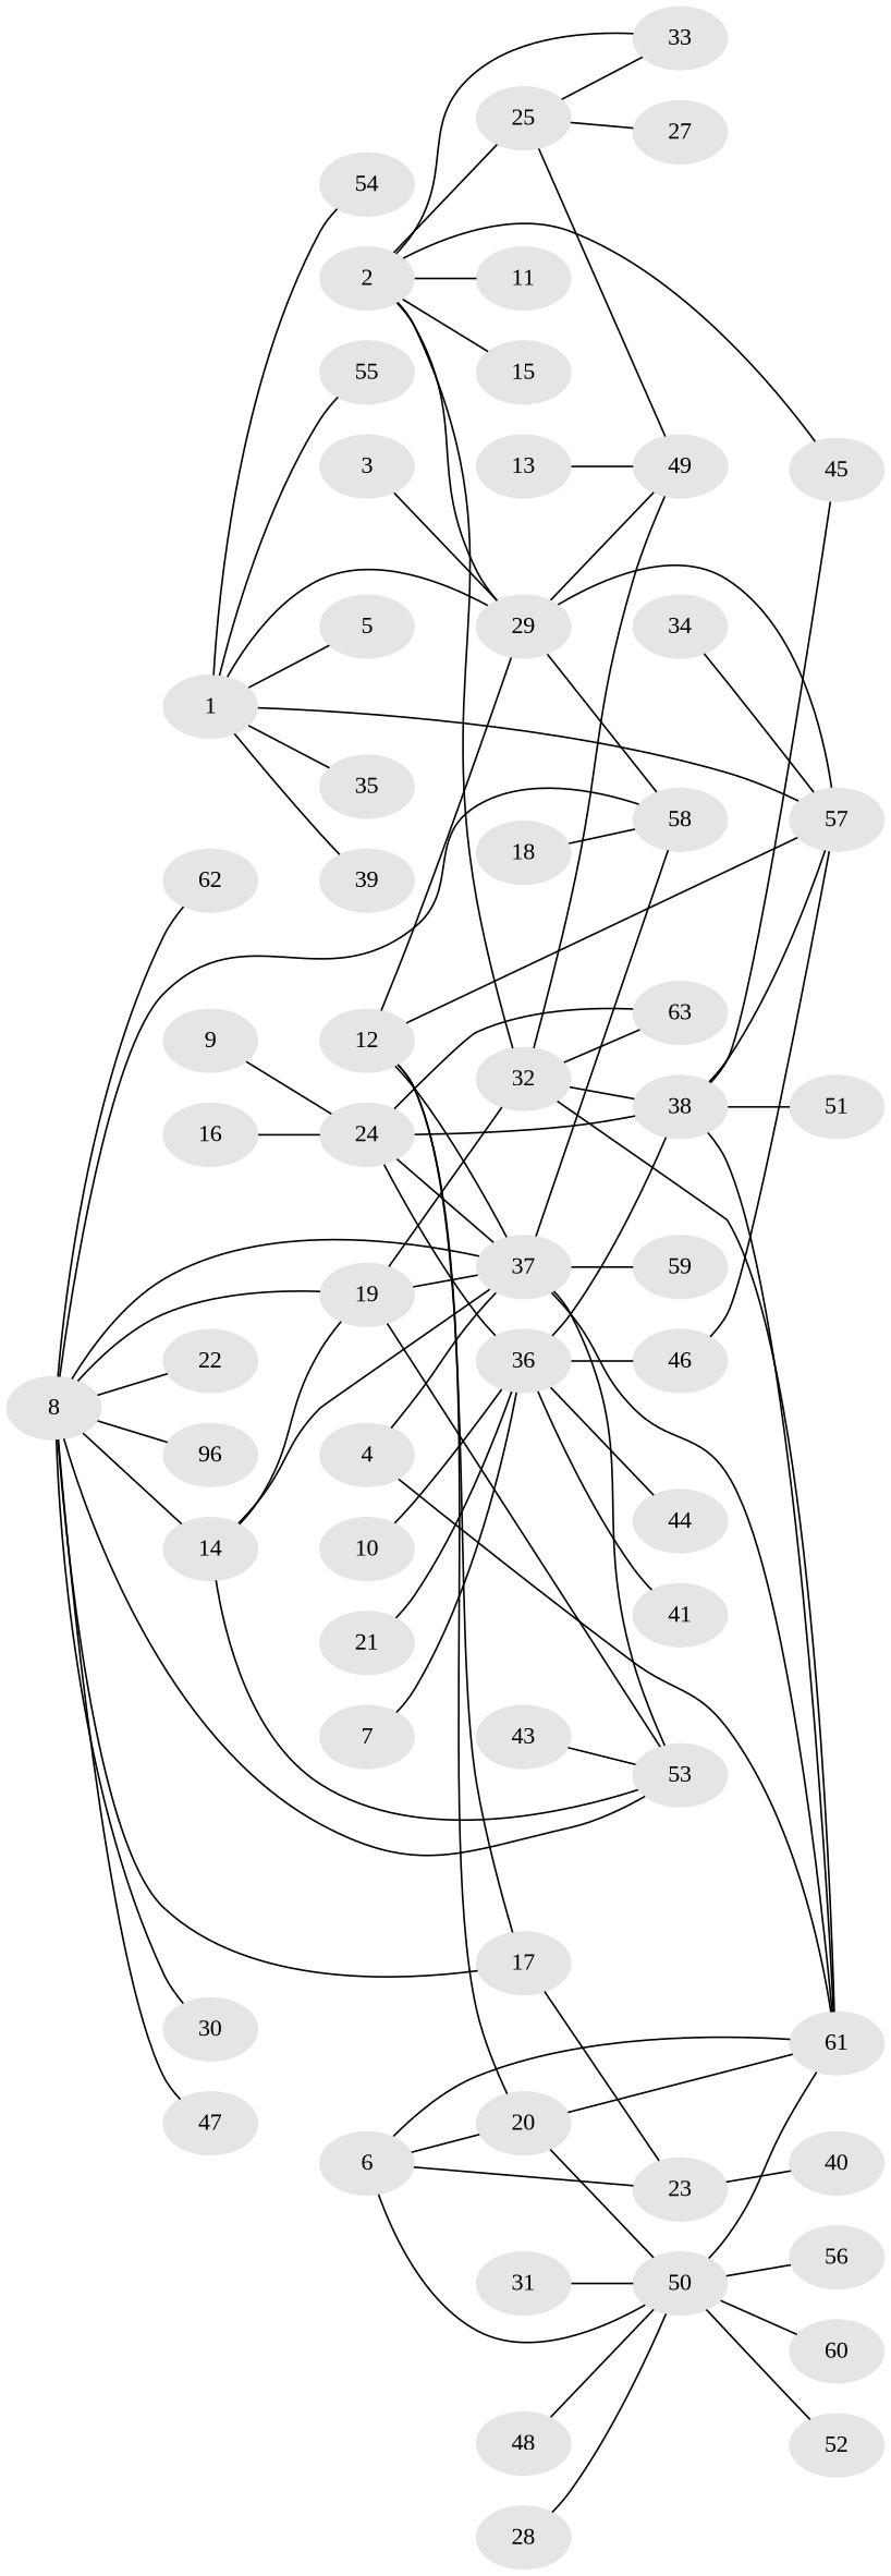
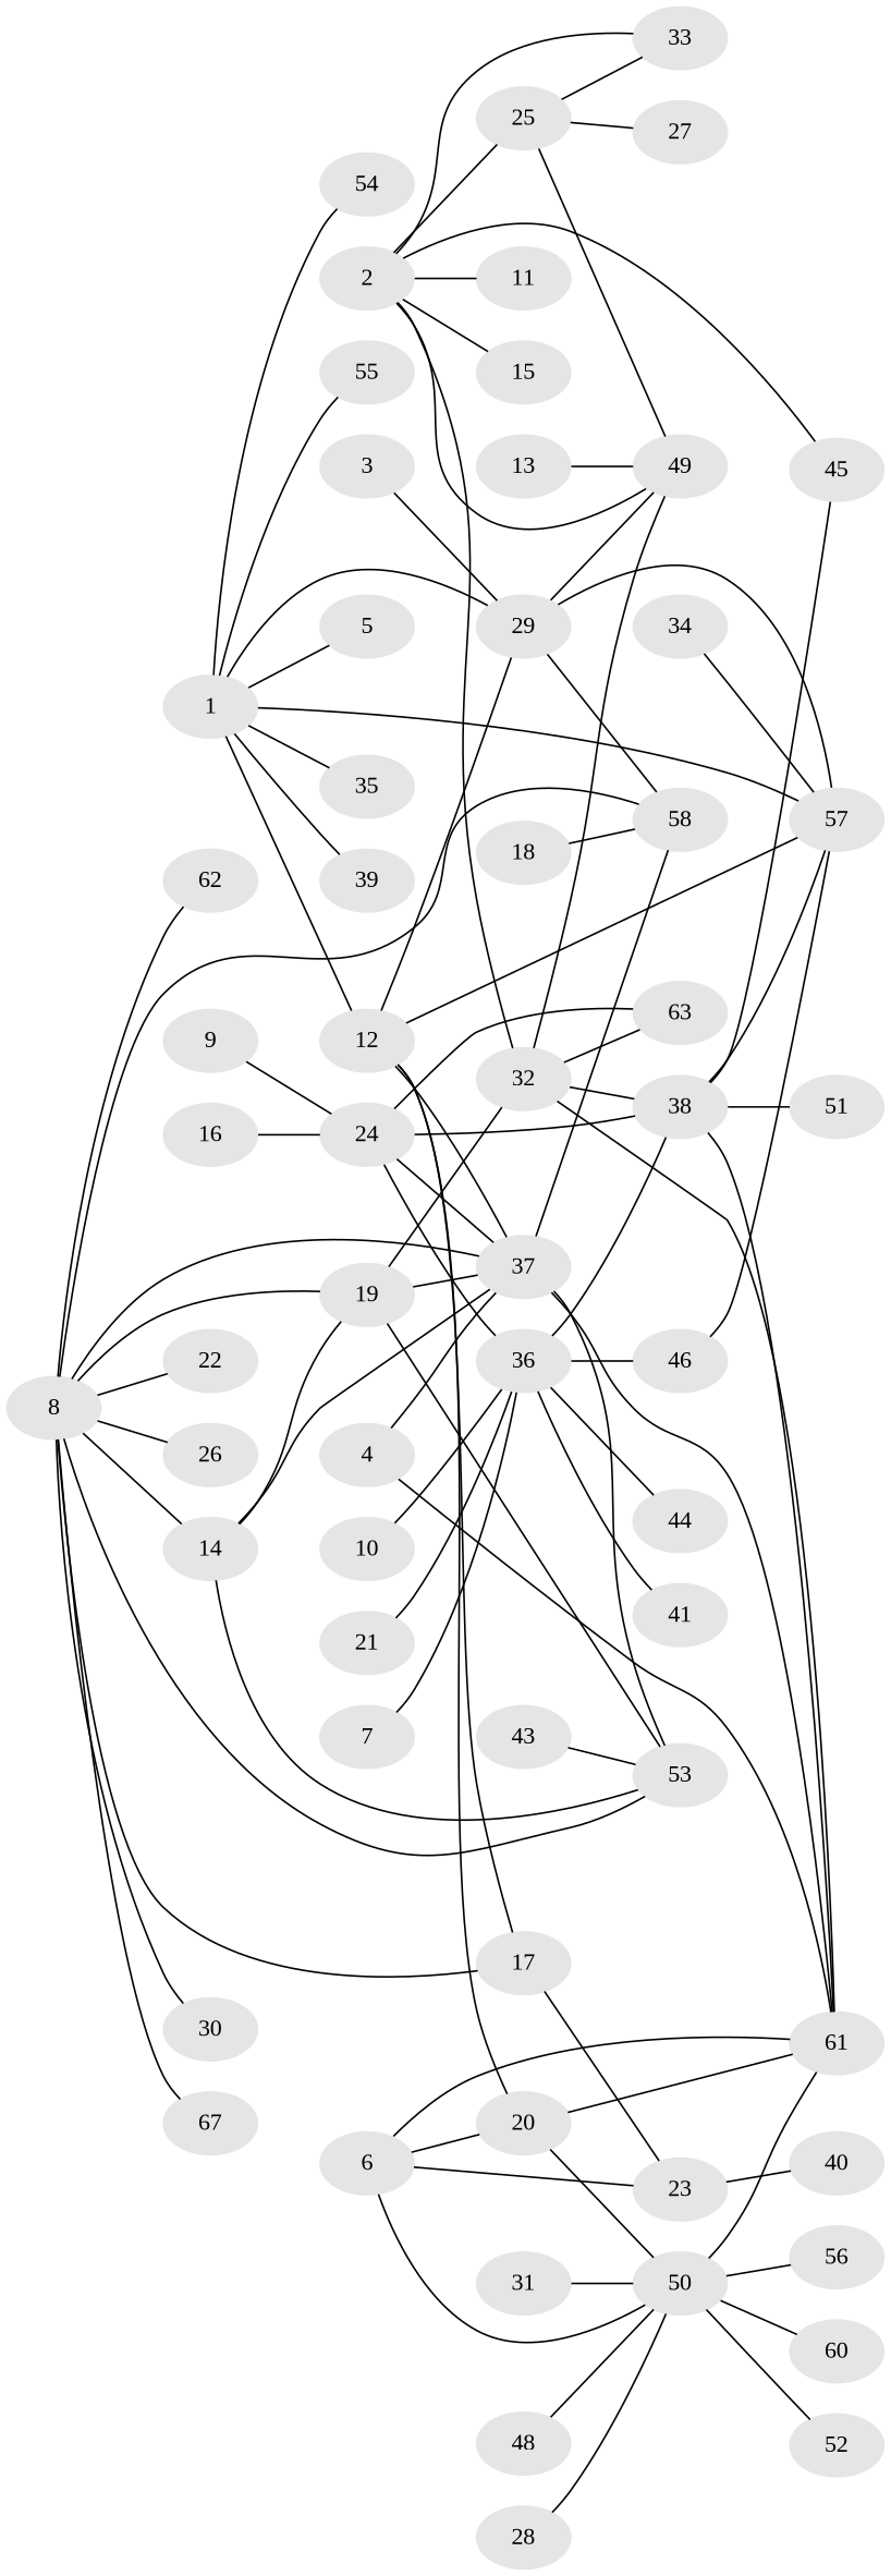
  graph {
    fontname="Liberation Serif"
    rankdir=LR
    node [color=gray90 fontname="Liberation Serif" style=filled]
    edge [fontname="Liberation Serif" weight=1.0]
    1
    5
    12
    29
    35
    39
    54
    55
    57
    37
    20
    17
    49
    58
    2
    11
    15
    25
    32
    33
    45
    27
    61
    38
    63
    3
    4
    53
-   59
    6
    23
    50
    40
    52
    56
    60
    7
    36
    41
    44
    46
    8
    14
    19
    22
-   26 [label=96]
+   26
    30
-   47
+   47 [label=67]
    62
    9
    24
    10
    13
    16
    18
    21
    51
    28
    31
    34
    43
    48
    1 -- 5
+   1 -- 12 [weight=4.0]
    1 -- 29 [weight=2.0]
    1 -- 35
    1 -- 39
    1 -- 54
    1 -- 55
    1 -- 57 [weight=2.0]
    12 -- 29 [weight=2.0]
    12 -- 57 [weight=2.0]
    12 -- 37
    12 -- 20
    12 -- 17
    29 -- 57
    29 -- 49
    29 -- 58
    37 -- 58
    37 -- 61
    37 -- 53 [weight=2.0]
-   37 -- 59
    20 -- 61 [weight=2.0]
    20 -- 50 [weight=4.0]
    17 -- 23
-   2 -- 29
+   2 -- 49
    2 -- 11
    2 -- 15
    2 -- 25 [weight=2.0]
    2 -- 32 [weight=2.0]
    2 -- 33
    2 -- 45
    25 -- 49 [weight=2.0]
    25 -- 33 [weight=4.0]
    25 -- 27
    32 -- 49 [weight=2.0]
    32 -- 61
    32 -- 38
    32 -- 63
    38 -- 57
    38 -- 45
    38 -- 61
    38 -- 51
    3 -- 29
    4 -- 37
    4 -- 61
    6 -- 20 [weight=2.0]
    6 -- 61
    6 -- 23
    6 -- 50 [weight=2.0]
    23 -- 40
    50 -- 61 [weight=2.0]
    50 -- 52
    50 -- 56
    50 -- 60
    7 -- 36
    36 -- 38 [weight=6.0]
    36 -- 41
    36 -- 44
    36 -- 46
    46 -- 57
    8 -- 37 [weight=2.0]
    8 -- 17
    8 -- 58
    8 -- 53
    8 -- 14
    8 -- 19
    8 -- 22
    8 -- 26
    8 -- 30
    8 -- 47
    8 -- 62
    14 -- 37 [weight=2.0]
    14 -- 53
    14 -- 19
    19 -- 37 [weight=2.0]
    19 -- 32
    19 -- 53
    9 -- 24
    24 -- 37
    24 -- 38 [weight=3.0]
    24 -- 63
    24 -- 36 [weight=2.0]
    10 -- 36
    13 -- 49
    16 -- 24
    18 -- 58
    21 -- 36
    28 -- 50
    31 -- 50
    34 -- 57
    43 -- 53
    48 -- 50
  }
